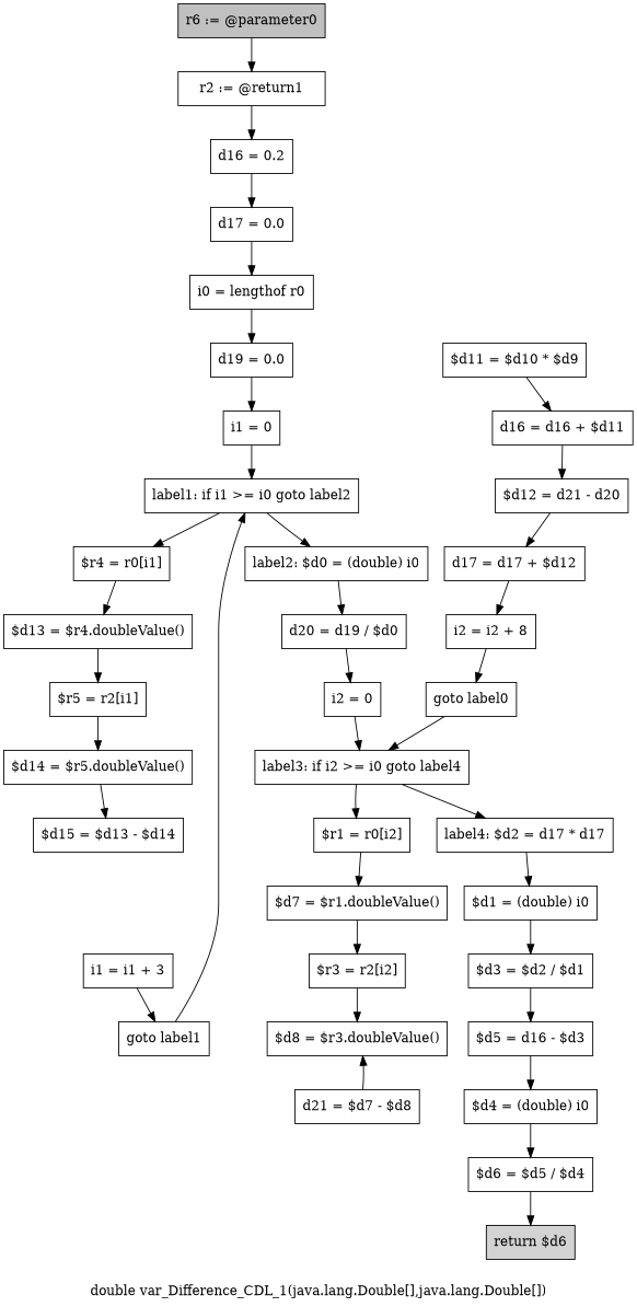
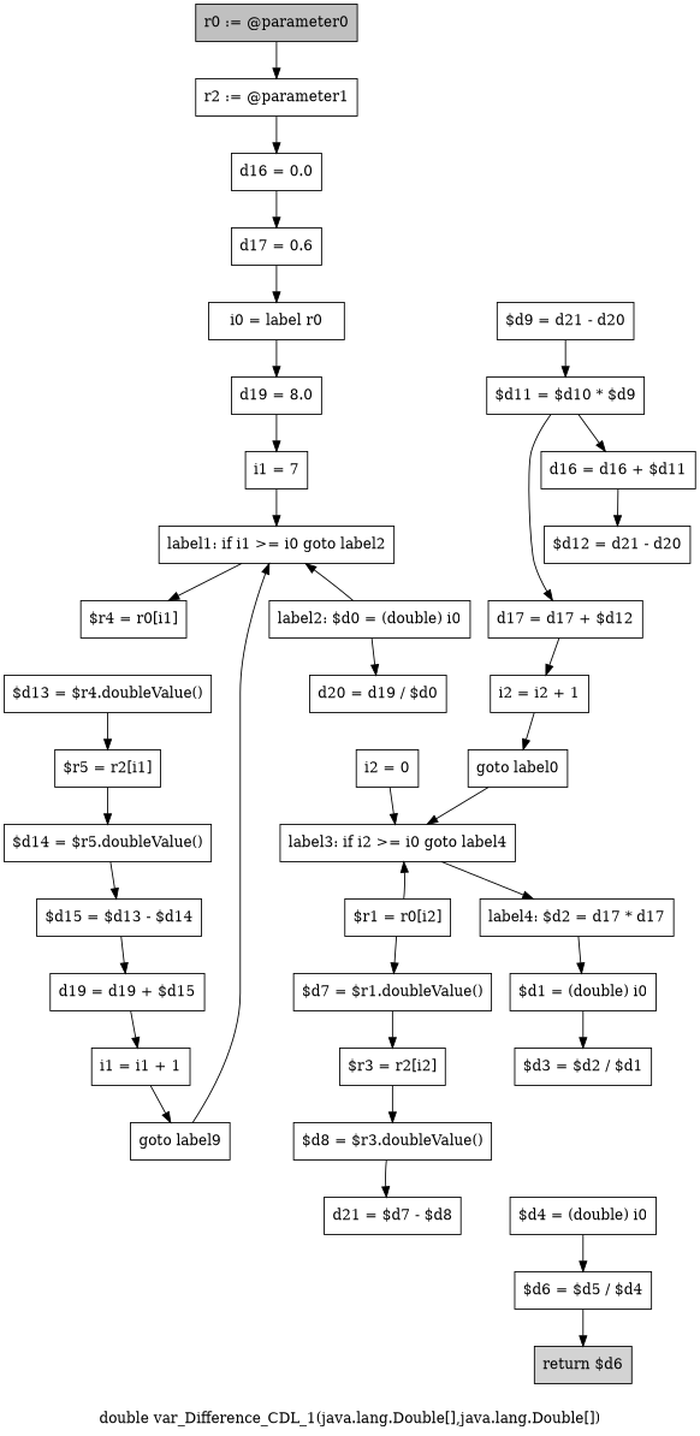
  digraph {
    label="double var_Difference_CDL_1(java.lang.Double[],java.lang.Double[])"
    node [shape=box]
-   n1 [fillcolor=gray label="r6 := @parameter0" style=filled]
-   n2 [label="r2 := @return1"]
-   n3 [label="d16 = 0.2"]
-   n4 [label="d17 = 0.0"]
-   n5 [label="i0 = lengthof r0"]
-   n6 [label="d19 = 0.0"]
-   n7 [label="i1 = 0"]
+   n1 [fillcolor=gray label="r0 := @parameter0" style=filled]
+   n2 [label="r2 := @parameter1"]
+   n3 [label="d16 = 0.0"]
+   n4 [label="d17 = 0.6"]
+   n5 [label="i0 = label r0"]
+   n6 [label="d19 = 8.0"]
+   n7 [label="i1 = 7"]
    n8 [label="label1: if i1 >= i0 goto label2"]
    n9 [label="$r4 = r0[i1]"]
    n10 [label="label2: $d0 = (double) i0"]
    n11 [label="$d13 = $r4.doubleValue()"]
    n12 [label="d20 = d19 / $d0"]
    n13 [label="$r5 = r2[i1]"]
    n14 [label="i2 = 0"]
    n15 [label="$d14 = $r5.doubleValue()"]
    n16 [label="$d15 = $d13 - $d14"]
-   n18 [label="i1 = i1 + 3"]
-   n19 [label="goto label1"]
+   n17 [label="d19 = d19 + $d15"]
+   n18 [label="i1 = i1 + 1"]
+   n19 [label="goto label9"]
    n20 [label="label3: if i2 >= i0 goto label4"]
    n21 [label="$r1 = r0[i2]"]
    n22 [label="label4: $d2 = d17 * d17"]
    n23 [label="$d7 = $r1.doubleValue()"]
    n24 [label="$d1 = (double) i0"]
    n25 [label="$r3 = r2[i2]"]
    n26 [label="$d3 = $d2 / $d1"]
    n27 [label="$d8 = $r3.doubleValue()"]
    n28 [label="d21 = $d7 - $d8"]
+   n29 [label="$d9 = d21 - d20"]
    n30 [label="$d11 = $d10 * $d9"]
    n31 [label="d16 = d16 + $d11"]
    n32 [label="$d12 = d21 - d20"]
    n33 [label="d17 = d17 + $d12"]
-   n34 [label="i2 = i2 + 8"]
+   n34 [label="i2 = i2 + 1"]
    n35 [label="goto label0"]
-   n36 [label="$d5 = d16 - $d3"]
    n37 [label="$d4 = (double) i0"]
    n38 [label="$d6 = $d5 / $d4"]
    n39 [fillcolor=lightgray label="return $d6" style=filled]
    n1 -> n2
    n2 -> n3
    n3 -> n4
    n4 -> n5
    n5 -> n6
    n6 -> n7
    n7 -> n8
    n8 -> n9
-   n8 -> n10
-   n9 -> n11
+   n10 -> n8
    n10 -> n12
    n11 -> n13
-   n12 -> n14
    n13 -> n15
    n14 -> n20
    n15 -> n16
+   n16 -> n17
+   n17 -> n18
    n18 -> n19
    n19 -> n8
-   n20 -> n21
+   n21 -> n20
    n20 -> n22
    n21 -> n23
    n22 -> n24
    n23 -> n25
    n24 -> n26
    n25 -> n27
-   n26 -> n36
-   n28 -> n27
+   n27 -> n28
+   n29 -> n30
    n30 -> n31
    n31 -> n32
-   n32 -> n33
+   n30 -> n33
    n33 -> n34
    n34 -> n35
    n35 -> n20
-   n36 -> n37
    n37 -> n38
    n38 -> n39
  }
